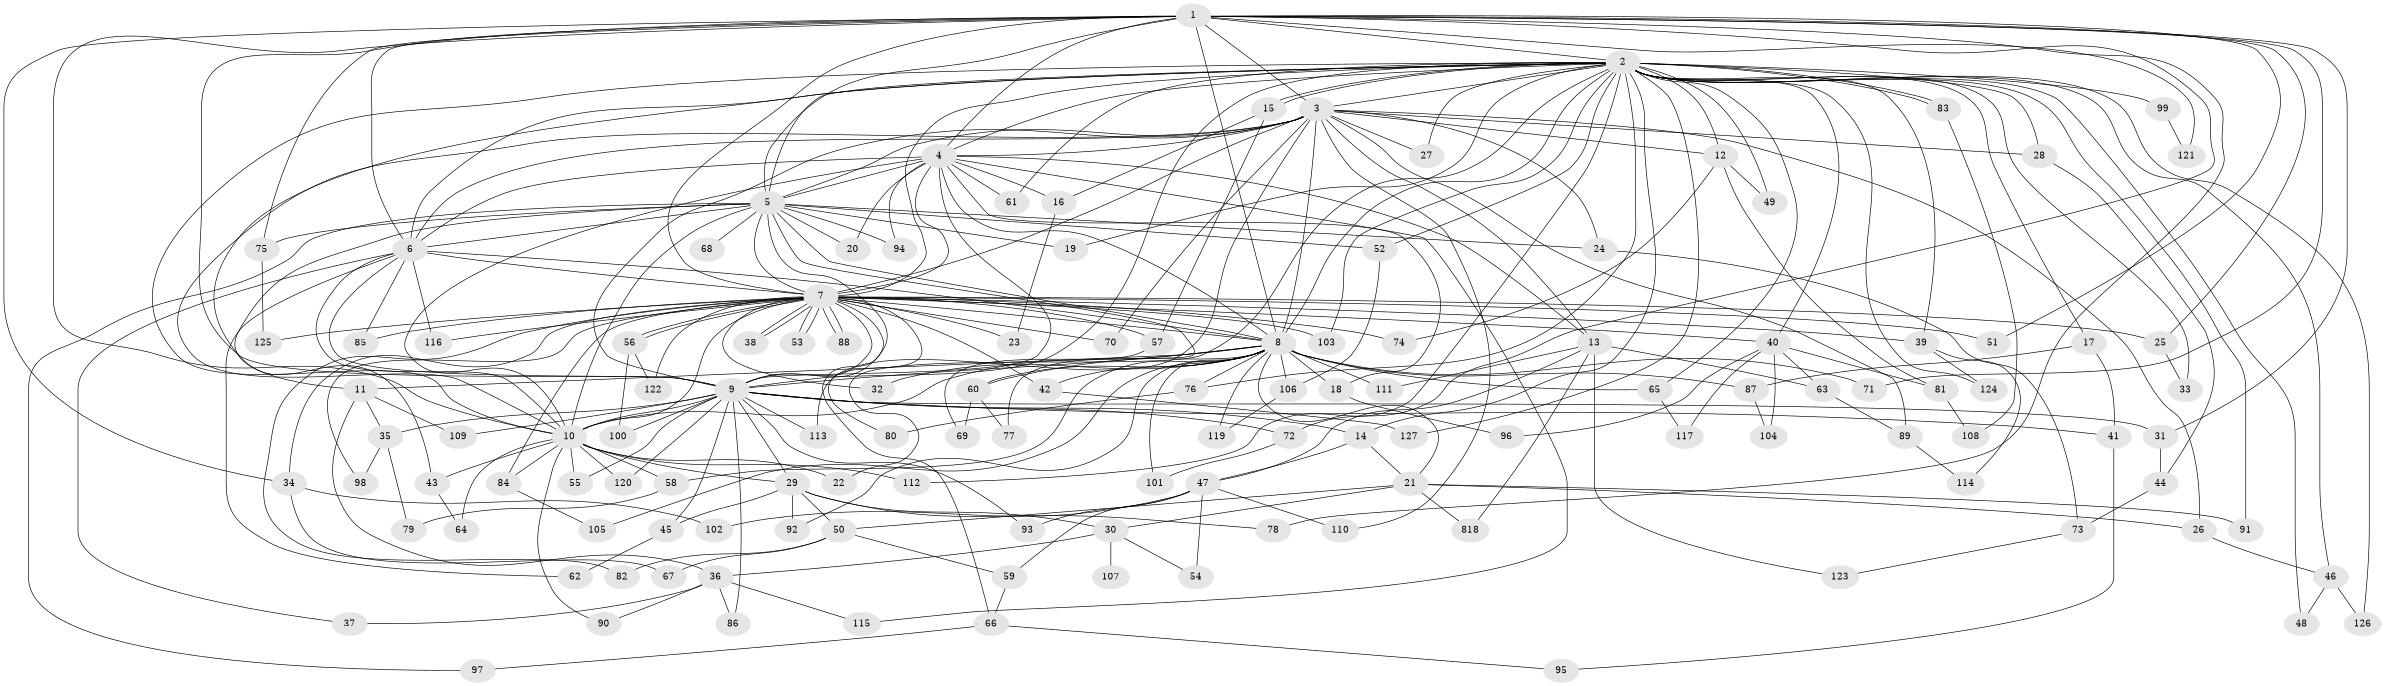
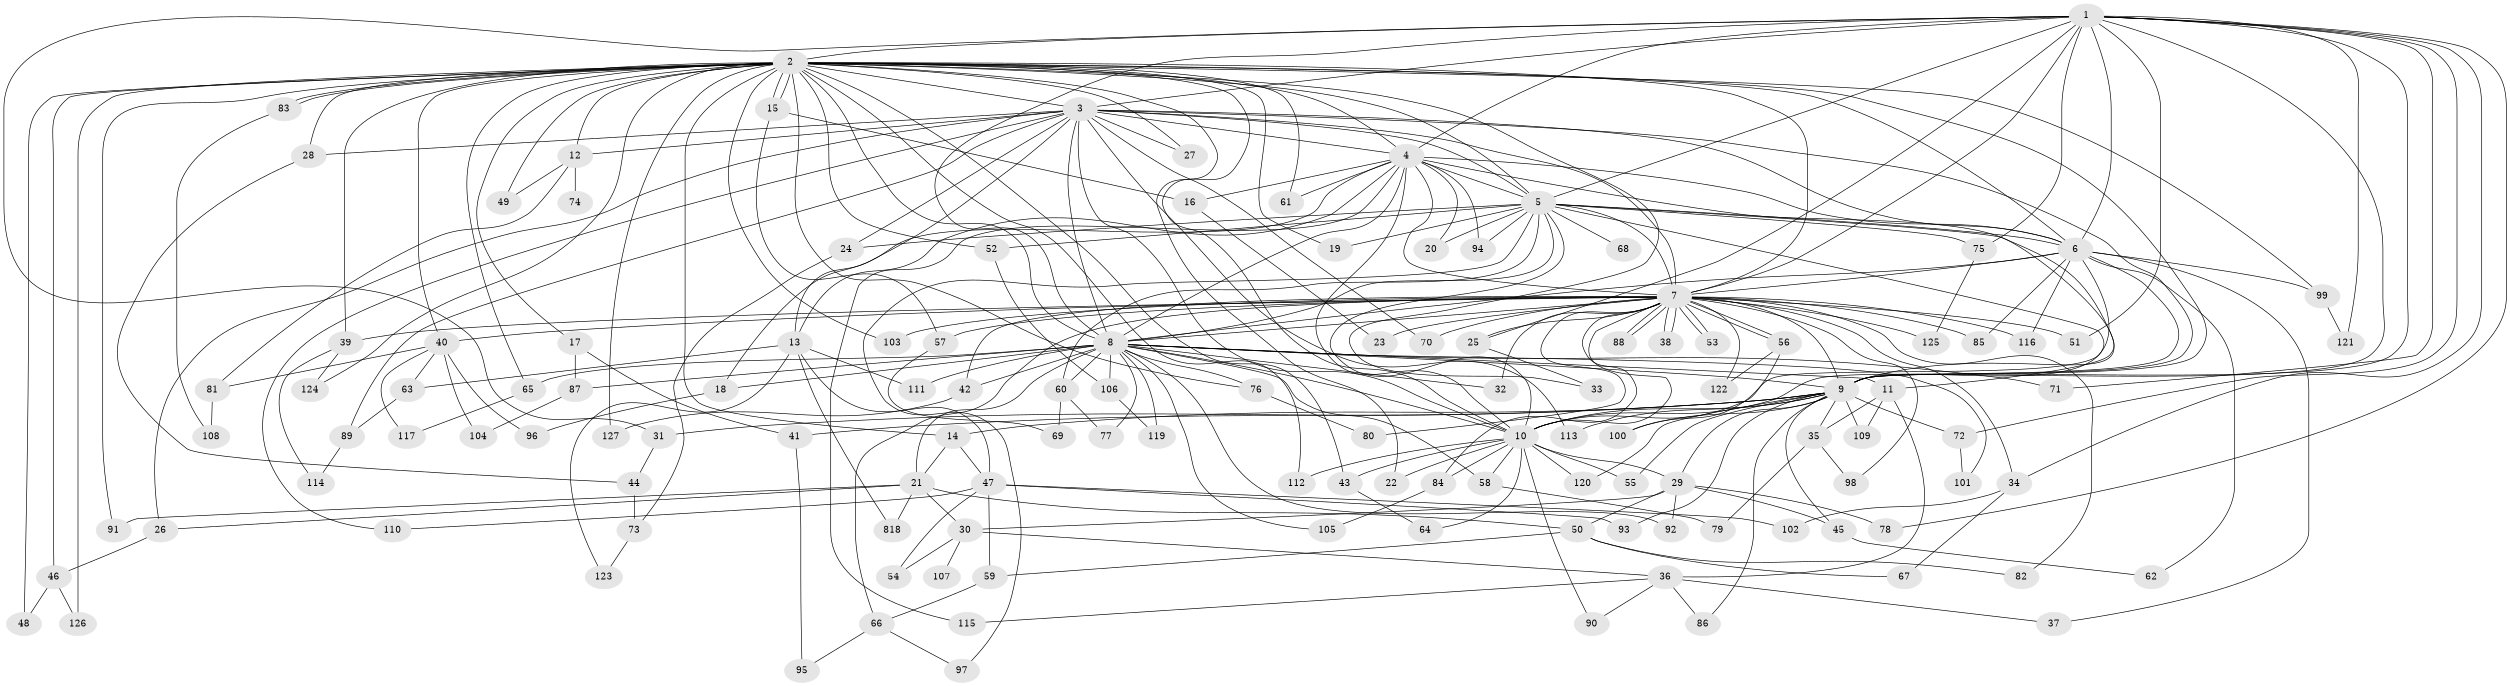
  graph {
    node [color=gray90 style=filled]
    1
    2
    3
    4
    5
    6
    7
    8
    9
    10
    25
    31
    34
    51
    71
    72
    75
    78
    121
    12
    14
    15
    17
    19
    22
    27
    28
    33
    39
    40
    43
    46
    48
    49
    52
    61
    65
    76
    83
    91
    99
    103
    112
    124
    126
    127
    13
    24
    26
    70
    89
    110
    113
    16
    18
    20
    94
    115
    11
    60
    68
    97
    37
    62
    85
    116
    23
    32
    38
    42
    53
    56
    57
    66
    74
    80
    82
    84
    88
    98
    122
    125
    21
    58
    77
    87
    92
    101
    105
    106
    111
    119
    29
    35
    41
    45
    55
    86
    93
    100
    109
    120
    64
    90
    44
    67
    102
    81
    47
    114
    63
    96
    104
    117
    108
    n116 [label=818]
    123
    73
    36
    69
    95
    30
    50
    79
    54
    59
    107
    1 -- 2
    1 -- 3
    1 -- 4
    1 -- 5
    1 -- 6
    1 -- 7
    1 -- 8
    1 -- 9
    1 -- 10
    1 -- 25
    1 -- 31
    1 -- 34
    1 -- 51
    1 -- 71
    1 -- 72
    1 -- 75
    1 -- 78
    1 -- 121
    2 -- 3
    2 -- 4
    2 -- 5
    2 -- 6
    2 -- 7
    2 -- 8
    2 -- 9
    2 -- 10
    2 -- 12
    2 -- 14
    2 -- 15
    2 -- 15
    2 -- 17
    2 -- 19
    2 -- 22
    2 -- 27
    2 -- 28
    2 -- 33
    2 -- 39
    2 -- 40
    2 -- 43
    2 -- 46
    2 -- 48
    2 -- 49
    2 -- 52
    2 -- 61
    2 -- 65
    2 -- 76
    2 -- 83
    2 -- 83
    2 -- 91
    2 -- 99
    2 -- 103
    2 -- 112
    2 -- 124
    2 -- 126
    2 -- 127
    3 -- 4
    3 -- 5
    3 -- 6
    3 -- 7
    3 -- 8
    3 -- 9
    3 -- 10
    3 -- 12
    3 -- 27
    3 -- 28
    3 -- 13
    3 -- 24
    3 -- 26
    3 -- 70
    3 -- 89
    3 -- 110
    3 -- 113
    4 -- 5
    4 -- 6
    4 -- 7
    4 -- 8
    4 -- 9
    4 -- 10
    4 -- 61
    4 -- 13
    4 -- 16
    4 -- 18
    4 -- 20
    4 -- 94
    4 -- 115
    5 -- 6
    5 -- 7
    5 -- 8
    5 -- 9
    5 -- 10
    5 -- 75
    5 -- 19
    5 -- 52
    5 -- 24
    5 -- 20
    5 -- 94
    5 -- 11
    5 -- 60
    5 -- 68
    5 -- 97
    6 -- 7
    6 -- 8
    6 -- 9
    6 -- 10
+   6 -- 99
    6 -- 37
    6 -- 62
    6 -- 85
    6 -- 116
    7 -- 8
    7 -- 9
    7 -- 10
    7 -- 25
    7 -- 34
    7 -- 51
    7 -- 39
    7 -- 40
    7 -- 103
    7 -- 70
    7 -- 85
    7 -- 116
    7 -- 23
    7 -- 32
    7 -- 38
    7 -- 38
    7 -- 42
    7 -- 53
    7 -- 53
    7 -- 56
    7 -- 56
    7 -- 57
    7 -- 66
-   7 -- 74
    7 -- 80
    7 -- 82
    7 -- 84
    7 -- 88
    7 -- 88
    7 -- 98
    7 -- 122
    7 -- 125
    8 -- 9
    8 -- 10
    8 -- 71
    8 -- 65
    8 -- 76
    8 -- 18
    8 -- 11
    8 -- 60
    8 -- 32
    8 -- 42
    8 -- 21
    8 -- 58
    8 -- 77
    8 -- 87
    8 -- 92
    8 -- 101
    8 -- 105
    8 -- 106
    8 -- 111
    8 -- 119
    9 -- 10
    9 -- 31
    9 -- 72
    9 -- 14
    9 -- 113
    9 -- 29
    9 -- 35
    9 -- 41
    9 -- 45
    9 -- 55
    9 -- 86
    9 -- 93
    9 -- 100
    9 -- 109
    9 -- 120
    10 -- 22
    10 -- 43
    10 -- 112
    10 -- 84
    10 -- 58
    10 -- 29
    10 -- 55
    10 -- 120
    10 -- 64
    10 -- 90
    25 -- 33
    31 -- 44
    34 -- 67
    34 -- 102
    72 -- 101
    75 -- 125
    12 -- 49
    12 -- 74
    12 -- 81
    14 -- 21
    14 -- 47
    15 -- 16
    15 -- 57
    17 -- 87
    17 -- 41
    28 -- 44
    39 -- 124
    39 -- 114
    40 -- 81
    40 -- 63
    40 -- 96
    40 -- 104
    40 -- 117
    43 -- 64
    46 -- 48
    46 -- 126
    52 -- 106
    65 -- 117
    76 -- 80
    83 -- 108
    99 -- 121
    13 -- 111
    13 -- 47
    13 -- 63
    13 -- n116
    13 -- 123
    24 -- 73
    26 -- 46
    89 -- 114
    16 -- 23
    18 -- 96
    11 -- 35
    11 -- 109
    11 -- 36
    60 -- 77
    60 -- 69
    42 -- 127
    56 -- 122
    56 -- 100
    57 -- 69
    66 -- 97
    66 -- 95
    84 -- 105
    21 -- 91
    21 -- 26
    21 -- n116
    21 -- 30
    21 -- 50
    58 -- 79
    87 -- 104
    106 -- 119
    29 -- 78
    29 -- 92
    29 -- 45
    29 -- 30
    29 -- 50
    35 -- 98
    35 -- 79
    41 -- 95
    45 -- 62
    44 -- 73
    81 -- 108
    47 -- 110
    47 -- 93
    47 -- 102
    47 -- 54
    47 -- 59
    63 -- 89
    73 -- 123
    36 -- 115
    36 -- 37
    36 -- 86
    36 -- 90
    30 -- 36
    30 -- 54
    30 -- 107
    50 -- 82
    50 -- 67
    50 -- 59
    59 -- 66
  }
